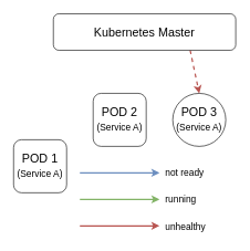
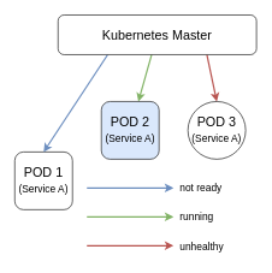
  <mxCell id="0" />
  <mxCell id="1" parent="0" />
  <mxCell id="2" value="POD 1&lt;br style=&quot;font-size: 17px&quot;&gt;&lt;font style=&quot;font-size: 14px&quot;&gt;(Service A)&lt;/font&gt;" style="rounded=1;whiteSpace=wrap;html=1;fontSize=18;" vertex="1" parent="1"><mxGeometry x="20" y="210" width="80" height="80" as="geometry" /></mxCell>
- <mxCell id="5" style="edgeStyle=none;rounded=0;orthogonalLoop=1;jettySize=auto;html=1;exitX=0.75;exitY=1;exitDx=0;exitDy=0;entryX=0.5;entryY=0;entryDx=0;entryDy=0;fontSize=14;strokeWidth=2;fillColor=#f8cecc;strokeColor=#b85450;dashed=1;" edge="1" parent="1" source="6" target="8"><mxGeometry relative="1" as="geometry" /></mxCell>
+ <mxCell id="3" style="rounded=0;orthogonalLoop=1;jettySize=auto;html=1;exitX=0.25;exitY=1;exitDx=0;exitDy=0;entryX=0.5;entryY=0;entryDx=0;entryDy=0;fontSize=14;fillColor=#dae8fc;strokeColor=#6c8ebf;strokeWidth=2;" edge="1" parent="1" source="6" target="2"><mxGeometry relative="1" as="geometry" /></mxCell>
+ <mxCell id="4" value="" style="edgeStyle=none;rounded=0;orthogonalLoop=1;jettySize=auto;html=1;fontSize=14;fillColor=#d5e8d4;strokeColor=#82b366;strokeWidth=2;" edge="1" parent="1" source="6" target="7"><mxGeometry relative="1" as="geometry" /></mxCell>
+ <mxCell id="5" style="edgeStyle=none;rounded=0;orthogonalLoop=1;jettySize=auto;html=1;exitX=0.75;exitY=1;exitDx=0;exitDy=0;entryX=0.5;entryY=0;entryDx=0;entryDy=0;fontSize=14;strokeWidth=2;fillColor=#f8cecc;strokeColor=#b85450;" edge="1" parent="1" source="6" target="8"><mxGeometry relative="1" as="geometry" /></mxCell>
  <mxCell id="6" value="Kubernetes Master" style="rounded=1;whiteSpace=wrap;html=1;fontSize=18;" vertex="1" parent="1"><mxGeometry x="80" y="20" width="275" height="55" as="geometry" /></mxCell>
- <mxCell id="7" value="POD 2&lt;br style=&quot;font-size: 17px&quot;&gt;&lt;font style=&quot;font-size: 14px&quot;&gt;(Service A)&lt;/font&gt;" style="rounded=1;whiteSpace=wrap;html=1;fontSize=18;" vertex="1" parent="1"><mxGeometry x="140" y="140" width="80" height="80" as="geometry" /></mxCell>
+ <mxCell id="7" value="POD 2&lt;br style=&quot;font-size: 17px&quot;&gt;&lt;font style=&quot;font-size: 14px&quot;&gt;(Service A)&lt;/font&gt;" style="rounded=1;whiteSpace=wrap;html=1;fontSize=18;fillColor=#dae8fc;" vertex="1" parent="1"><mxGeometry x="140" y="140" width="80" height="80" as="geometry" /></mxCell>
  <mxCell id="8" value="POD 3&lt;br style=&quot;font-size: 17px&quot;&gt;&lt;font style=&quot;font-size: 14px&quot;&gt;(Service A)&lt;/font&gt;" style="ellipse;whiteSpace=wrap;html=1;fontSize=18;" vertex="1" parent="1"><mxGeometry x="260" y="140" width="80" height="80" as="geometry" /></mxCell>
  <mxCell id="9" style="rounded=0;orthogonalLoop=1;jettySize=auto;html=1;exitX=0.25;exitY=1;exitDx=0;exitDy=0;fontSize=14;fillColor=#dae8fc;strokeColor=#6c8ebf;strokeWidth=2;" edge="1" parent="1"><mxGeometry relative="1" as="geometry"><mxPoint x="120" y="260" as="sourcePoint" /><mxPoint x="240" y="260" as="targetPoint" /></mxGeometry></mxCell>
  <mxCell id="10" value="" style="edgeStyle=none;rounded=0;orthogonalLoop=1;jettySize=auto;html=1;fontSize=14;fillColor=#d5e8d4;strokeColor=#82b366;strokeWidth=2;" edge="1" parent="1"><mxGeometry relative="1" as="geometry"><mxPoint x="120" y="300" as="sourcePoint" /><mxPoint x="240" y="300" as="targetPoint" /></mxGeometry></mxCell>
  <mxCell id="11" style="edgeStyle=none;rounded=0;orthogonalLoop=1;jettySize=auto;html=1;exitX=0.75;exitY=1;exitDx=0;exitDy=0;fontSize=14;strokeWidth=2;fillColor=#f8cecc;strokeColor=#b85450;" edge="1" parent="1"><mxGeometry relative="1" as="geometry"><mxPoint x="120" y="340" as="sourcePoint" /><mxPoint x="240" y="340" as="targetPoint" /></mxGeometry></mxCell>
  <mxCell id="12" value="not ready" style="text;html=1;strokeColor=none;fillColor=none;align=left;verticalAlign=middle;whiteSpace=wrap;rounded=0;fontSize=14;" vertex="1" parent="1"><mxGeometry x="247" y="245" width="90" height="30" as="geometry" /></mxCell>
  <mxCell id="13" value="running" style="text;html=1;strokeColor=none;fillColor=none;align=left;verticalAlign=middle;whiteSpace=wrap;rounded=0;fontSize=14;" vertex="1" parent="1"><mxGeometry x="247" y="285" width="90" height="30" as="geometry" /></mxCell>
  <mxCell id="14" value="unhealthy" style="text;html=1;strokeColor=none;fillColor=none;align=left;verticalAlign=middle;whiteSpace=wrap;rounded=0;fontSize=14;" vertex="1" parent="1"><mxGeometry x="247" y="326" width="90" height="30" as="geometry" /></mxCell>
